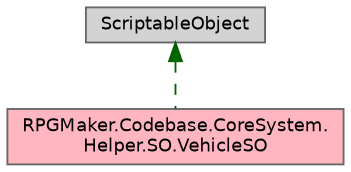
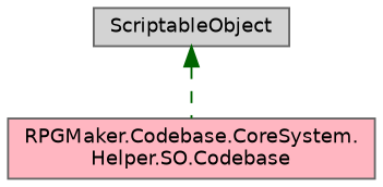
  digraph {
    node [color=gray40 fontname=Helvetica fontsize=10 shape=box style=filled]
-   n1 [fillcolor=lightpink fontcolor=black height=0.2 label="RPGMaker.Codebase.CoreSystem.\lHelper.SO.VehicleSO" width=0.4]
+   n1 [fillcolor=lightpink fontcolor=black height=0.2 label="RPGMaker.Codebase.CoreSystem.\lHelper.SO.Codebase" width=0.4]
    n2 [fillcolor=lightgrey height=0.2 label=ScriptableObject width=0.4]
    n2 -> n1 [color=darkgreen dir=back fontname=Helvetica fontsize=10 labelfontname=Helvetica labelfontsize=10 style=dashed]
  }
